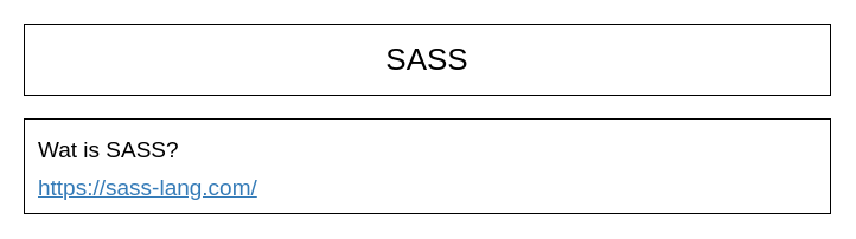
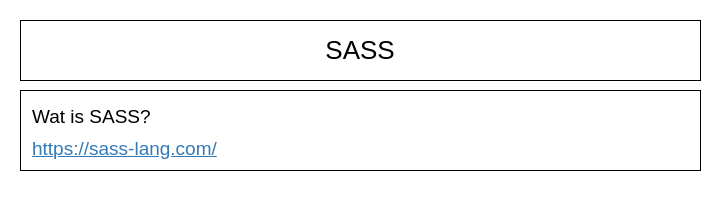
  <mxCell id="0" />
  <mxCell id="1" parent="0" />
  <mxCell id="2" value="SASS" style="rounded=0;whiteSpace=wrap;html=1;fontSize=26;" parent="1" vertex="1"><mxGeometry x="20" y="20" width="680" height="60" as="geometry" /></mxCell>
- <mxCell id="3" value="&lt;font&gt;&lt;span style=&quot;font-size: 19px&quot;&gt;Wat is SASS?&lt;/span&gt;&lt;br&gt;&lt;font color=&quot;#337ab7&quot;&gt;&lt;span style=&quot;font-size: 19px&quot;&gt;&lt;u&gt;https://sass-lang.com/&lt;/u&gt;&lt;/span&gt;&lt;/font&gt;&lt;br&gt;&lt;/font&gt;" style="rounded=0;whiteSpace=wrap;html=1;fontSize=26;align=left;spacingLeft=10;" parent="1" vertex="1"><mxGeometry x="20" y="100" width="680" height="80" as="geometry" /></mxCell>
+ <mxCell id="3" value="&lt;font&gt;&lt;span style=&quot;font-size: 19px&quot;&gt;Wat is SASS?&lt;/span&gt;&lt;br&gt;&lt;font color=&quot;#337ab7&quot;&gt;&lt;span style=&quot;font-size: 19px&quot;&gt;&lt;u&gt;https://sass-lang.com/&lt;/u&gt;&lt;/span&gt;&lt;/font&gt;&lt;br&gt;&lt;/font&gt;" style="rounded=0;whiteSpace=wrap;html=1;fontSize=26;align=left;spacingLeft=10;" parent="1" vertex="1"><mxGeometry x="20" y="90" width="680" height="80" as="geometry" /></mxCell>
